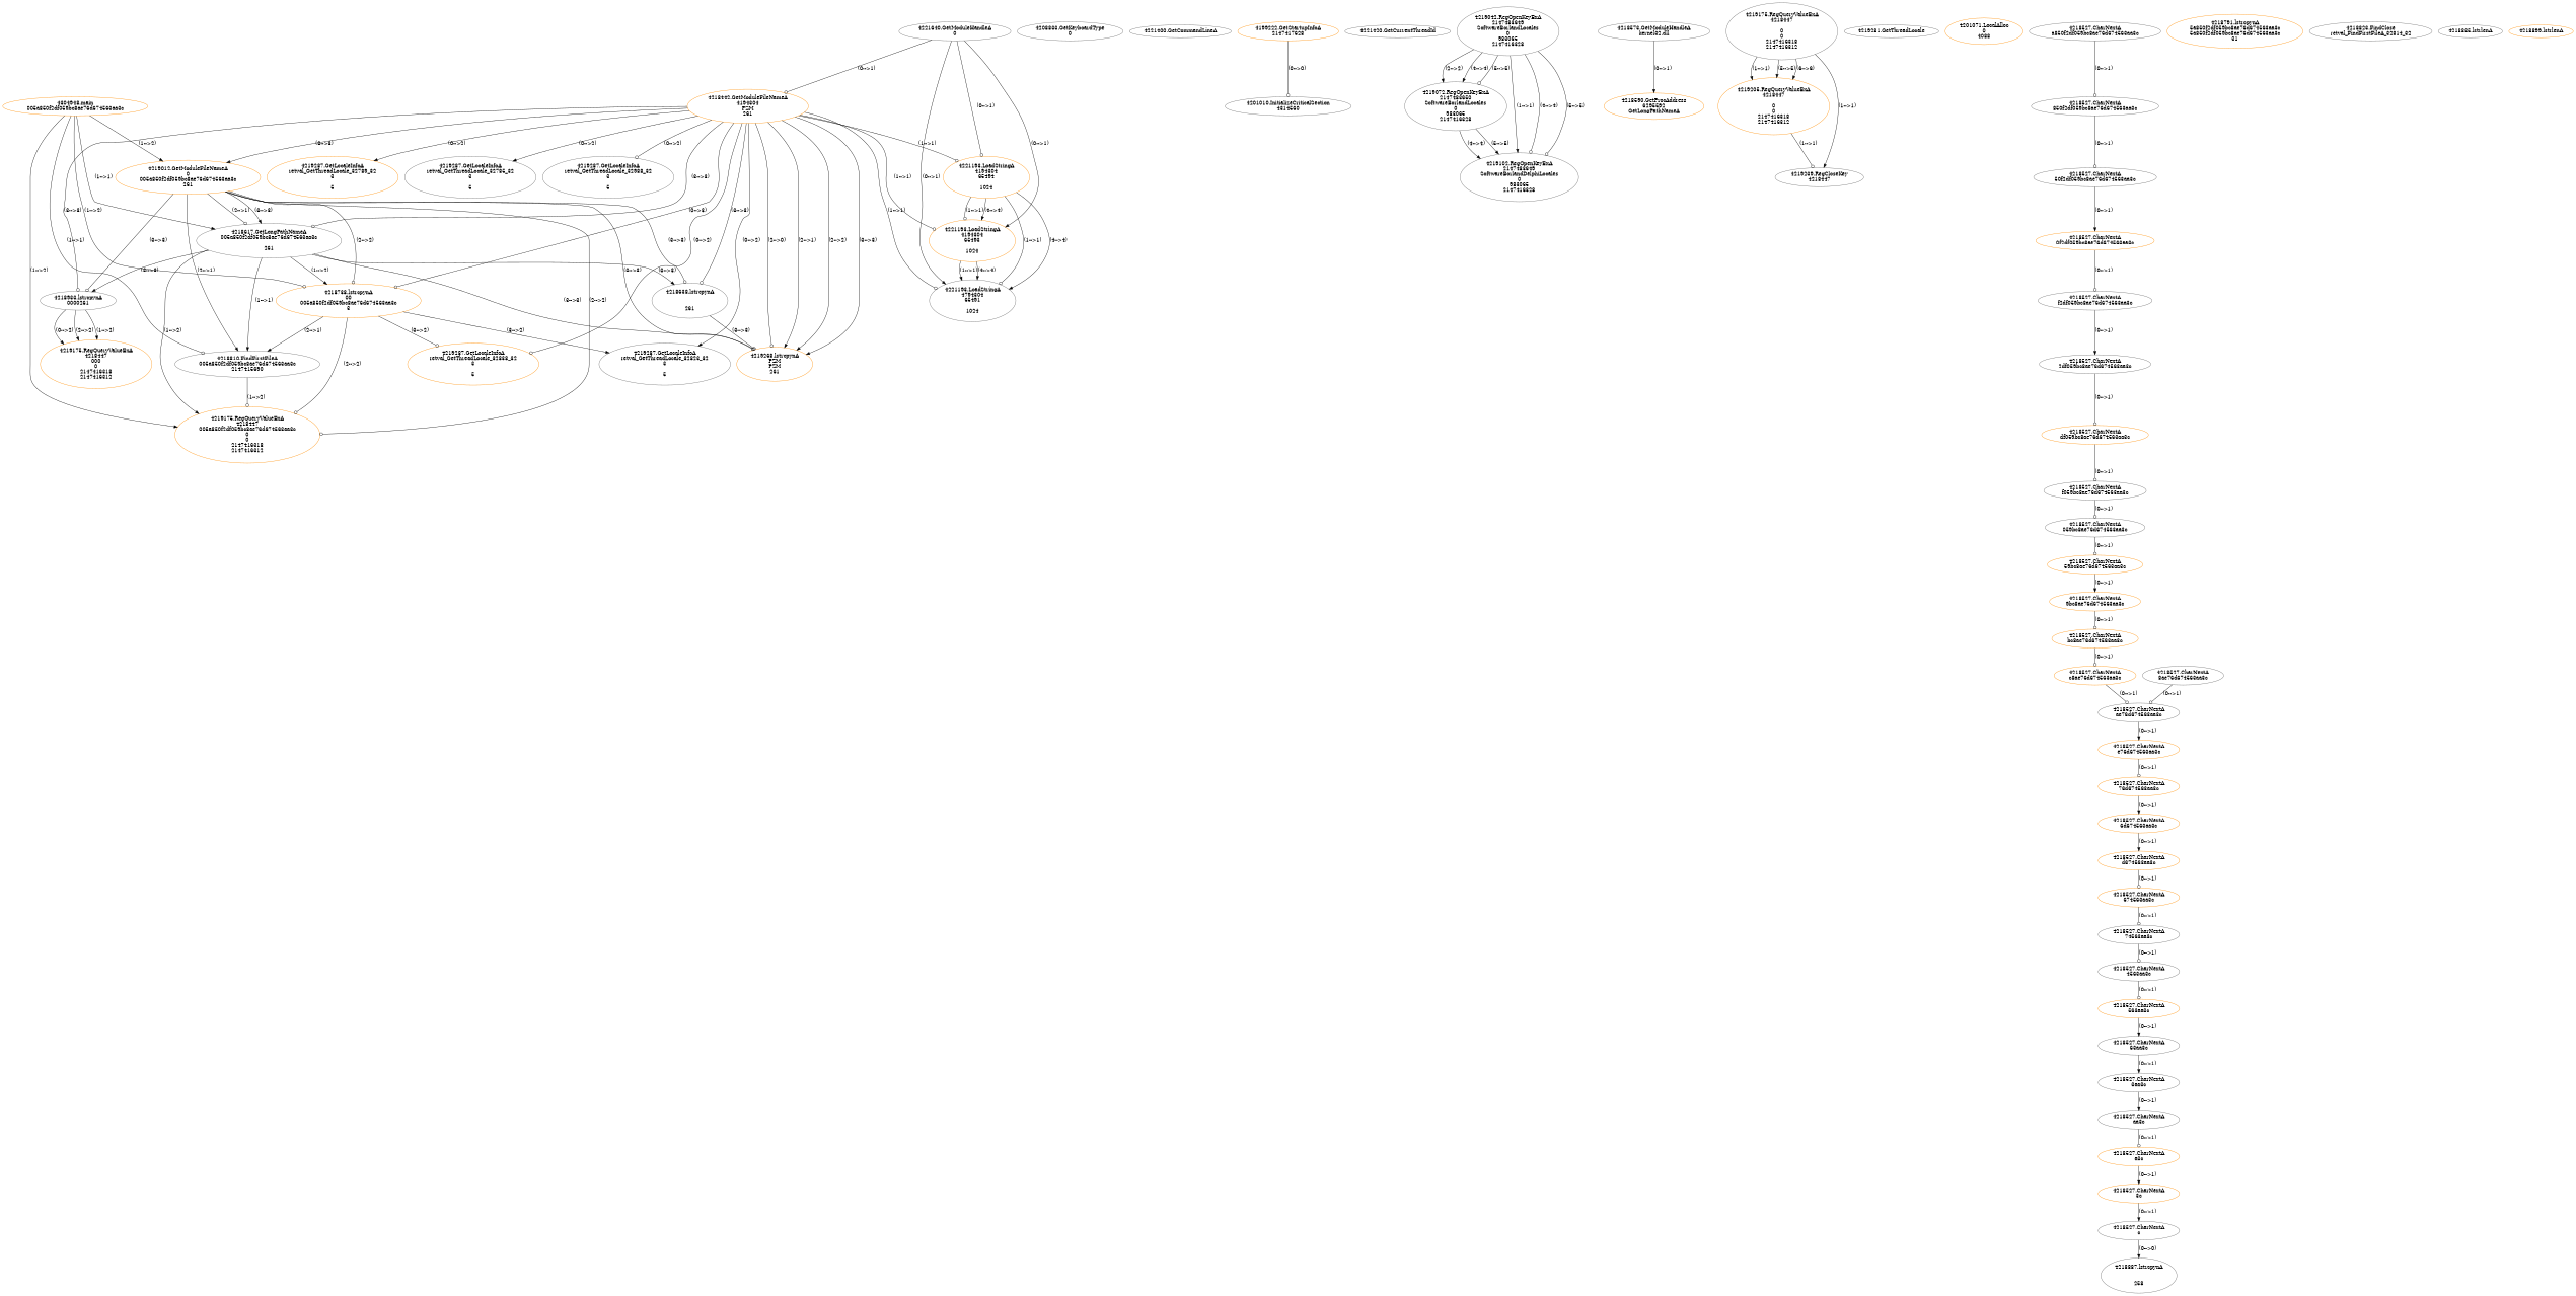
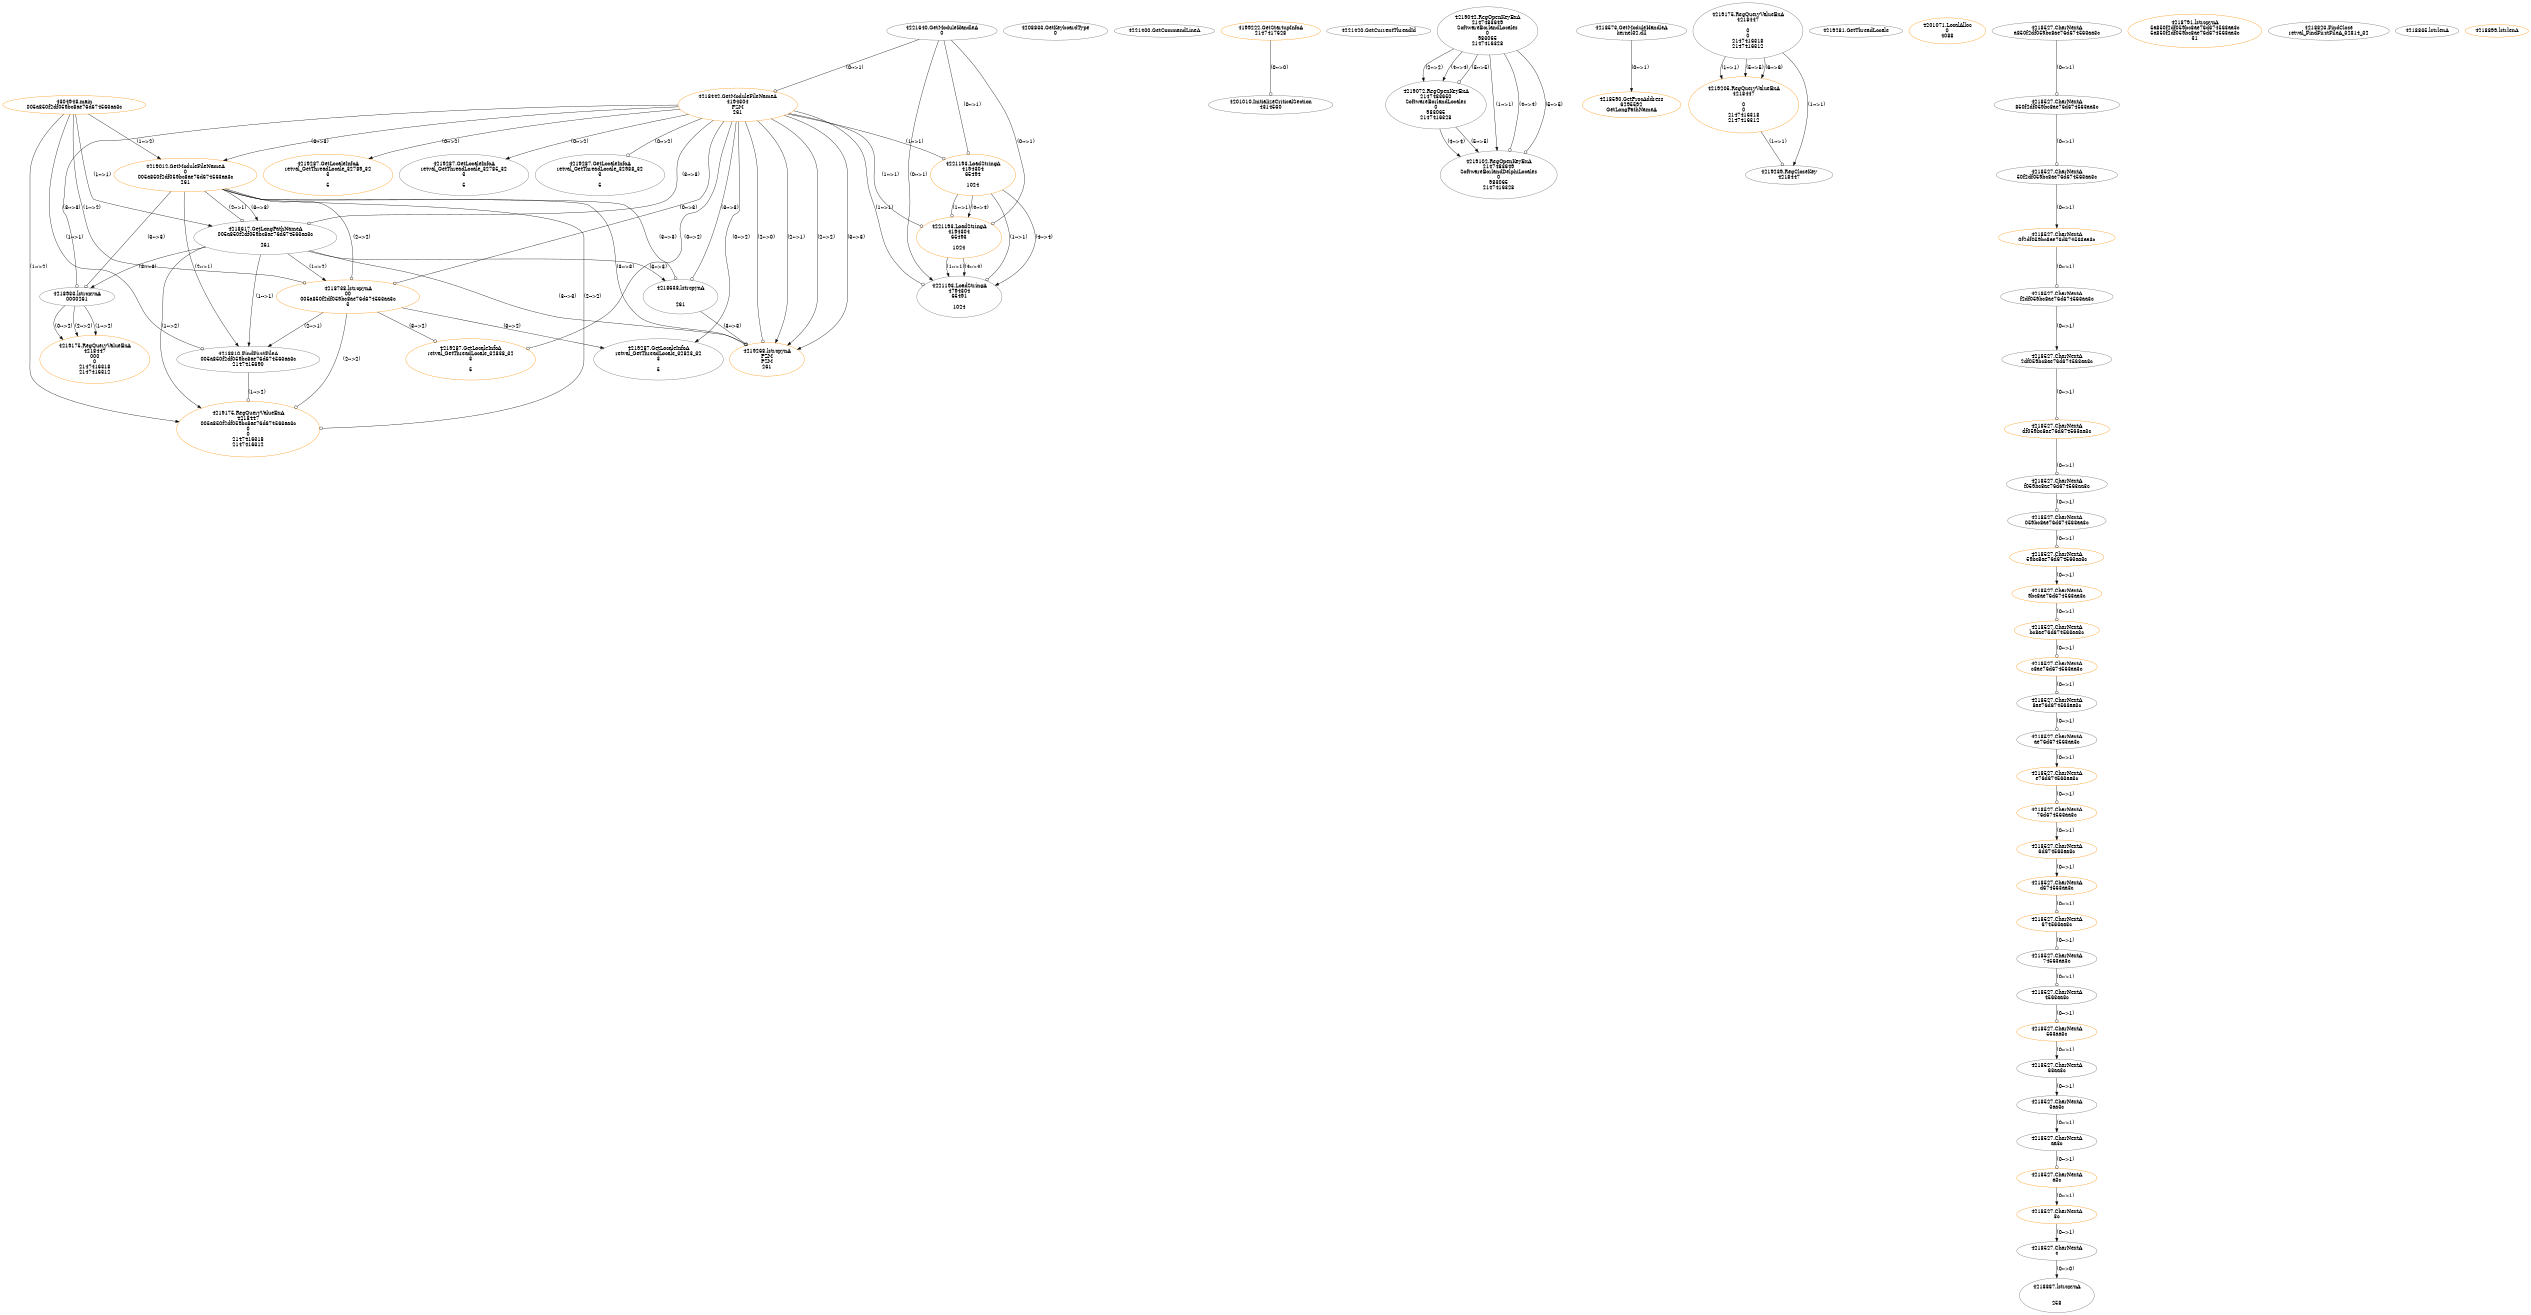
  digraph {
    node [color=gray40]
    edge [arrowhead=odot]
    n1 [color=darkorange label="4304948.main\n005a850f2df059bc8ae76d674563aa3c"]
    n2 [color=darkorange label="4219012.GetModuleFileNameA\n0\n005a850f2df059bc8ae76d674563aa3c\n261"]
    n3 [label="4218617.GetLongPathNameA\n005a850f2df059bc8ae76d674563aa3c\n\n261"]
    n4 [color=darkorange label="4218738.lstrcpynA\n00\n005a850f2df059bc8ae76d674563aa3c\n3"]
    n5 [label="4218810.FindFirstFileA\n005a850f2df059bc8ae76d674563aa3c\n2147415690"]
    n6 [color=darkorange label="4219175.RegQueryValueExA\n4218447\n005a850f2df059bc8ae76d674563aa3c\n0\n0\n2147416318\n2147416312"]
    n7 [label="4218638.lstrcpynA\n\n\n261"]
    n8 [color=darkorange label="4219268.lstrcpynA\nPZM\nPZM\n261"]
    n9 [label="4218933.lstrcpynA\n0000261"]
    n10 [color=darkorange label="4219287.GetLocaleInfoA\nretval_GetThreadLocale_32838_32\n3\n\n5"]
    n11 [label="4219287.GetLocaleInfoA\nretval_GetThreadLocale_32823_32\n3\n\n5"]
    n12 [label="4221640.GetModuleHandleA\n0"]
    n13 [color=darkorange label="4218442.GetModuleFileNameA\n4194304\nPZM\n261"]
    n14 [color=darkorange label="4221193.LoadStringA\n4194304\n65494\n\n1024"]
    n15 [color=darkorange label="4221193.LoadStringA\n4194304\n65493\n\n1024"]
    n16 [label="4221193.LoadStringA\n4794304\n65491\n\n1024"]
    n17 [color=darkorange label="4219287.GetLocaleInfoA\nretval_GetThreadLocale_32789_32\n3\n\n5"]
    n18 [label="4219287.GetLocaleInfoA\nretval_GetThreadLocale_32785_32\n3\n\n5"]
    n19 [label="4219287.GetLocaleInfoA\nretval_GetThreadLocale_32988_32\n3\n\n5"]
    n20 [label="4208833.GetKeyboardType\n0"]
    n21 [label="4221400.GetCommandLineA\n"]
    n22 [color=darkorange label="4199222.GetStartupInfoA\n2147417628"]
    n23 [label="4201010.InitializeCriticalSection\n4314560"]
    n24 [label="4221420.GetCurrentThreadId\n"]
    n25 [color=darkorange label="4219175.RegQueryValueExA\n4218447\n000\n0\n2147416318\n2147416312"]
    n26 [label="4219042.RegOpenKeyExA\n2147483649\nSoftware\Borland\Locales\n0\n983065\n2147416328"]
    n27 [label="4219072.RegOpenKeyExA\n2147483650\nSoftware\Borland\Locales\n0\n983065\n2147416328"]
    n28 [label="4219102.RegOpenKeyExA\n2147483649\nSoftware\Borland\Delphi\Locales\n0\n983065\n2147416328"]
    n29 [label="4218573.GetModuleHandleA\nkernel32.dll"]
    n30 [color=darkorange label="4218590.GetProcAddress\n6295592\nGetLongPathNameA"]
    n31 [label="4219175.RegQueryValueExA\n4218447\n\n0\n0\n2147416318\n2147416312"]
    n32 [color=darkorange label="4219205.RegQueryValueExA\n4218447\n\n0\n0\n2147416318\n2147416312"]
    n33 [label="4219239.RegCloseKey\n4218447"]
    n34 [label="4219281.GetThreadLocale\n"]
    n35 [color=darkorange label="4201071.LocalAlloc\n0\n4088"]
    n36 [label="4218527.CharNextA\na850f2df059bc8ae76d674563aa3c"]
    n37 [label="4218527.CharNextA\n850f2df059bc8ae76d674563aa3c"]
    n38 [label="4218527.CharNextA\n50f2df059bc8ae76d674563aa3c"]
    n39 [color=darkorange label="4218527.CharNextA\n0f2df059bc8ae76d674563aa3c"]
    n40 [label="4218527.CharNextA\nf2df059bc8ae76d674563aa3c"]
    n41 [label="4218527.CharNextA\n2df059bc8ae76d674563aa3c"]
    n42 [color=darkorange label="4218527.CharNextA\ndf059bc8ae76d674563aa3c"]
    n43 [label="4218527.CharNextA\nf059bc8ae76d674563aa3c"]
    n44 [label="4218527.CharNextA\n059bc8ae76d674563aa3c"]
    n45 [color=darkorange label="4218527.CharNextA\n59bc8ae76d674563aa3c"]
    n46 [color=darkorange label="4218527.CharNextA\n9bc8ae76d674563aa3c"]
    n47 [color=darkorange label="4218527.CharNextA\nbc8ae76d674563aa3c"]
    n48 [color=darkorange label="4218527.CharNextA\nc8ae76d674563aa3c"]
    n49 [label="4218527.CharNextA\n8ae76d674563aa3c"]
    n50 [label="4218527.CharNextA\nae76d674563aa3c"]
    n51 [color=darkorange label="4218527.CharNextA\ne76d674563aa3c"]
    n52 [color=darkorange label="4218527.CharNextA\n76d674563aa3c"]
    n53 [color=darkorange label="4218527.CharNextA\n6d674563aa3c"]
    n54 [color=darkorange label="4218527.CharNextA\nd674563aa3c"]
    n55 [color=darkorange label="4218527.CharNextA\n674563aa3c"]
    n56 [label="4218527.CharNextA\n74563aa3c"]
    n57 [label="4218527.CharNextA\n4563aa3c"]
    n58 [color=darkorange label="4218527.CharNextA\n563aa3c"]
    n59 [label="4218527.CharNextA\n63aa3c"]
    n60 [label="4218527.CharNextA\n3aa3c"]
    n61 [label="4218527.CharNextA\naa3c"]
    n62 [color=darkorange label="4218527.CharNextA\na3c"]
    n63 [color=darkorange label="4218527.CharNextA\n3c"]
    n64 [label="4218527.CharNextA\nc"]
    n65 [label="4218887.lstrcpynA\n\n\n258"]
    n66 [color=darkorange label="4218791.lstrcpynA\n5a850f2df059bc8ae76d674563aa3c\n5a850f2df059bc8ae76d674563aa3c\n31"]
    n67 [label="4218823.FindClose\nretval_FindFirstFileA_32814_32"]
    n68 [label="4218835.lstrlenA\n"]
    n69 [color=darkorange label="4218899.lstrlenA\n"]
    n1 -> n2 [arrowhead=normal label="(1-->2)"]
    n1 -> n3 [arrowhead=normal label="(1-->1)"]
    n1 -> n4 [label="(1-->2)"]
    n1 -> n5 [label="(1-->1)"]
    n1 -> n6 [arrowhead=normal label="(1-->2)"]
    n2 -> n3 [label="(2-->1)"]
    n2 -> n3 [arrowhead=normal label="(3-->3)"]
    n2 -> n4 [label="(2-->2)"]
    n2 -> n5 [arrowhead=normal label="(2-->1)"]
    n2 -> n6 [label="(2-->2)"]
    n2 -> n7 [label="(3-->3)"]
    n2 -> n8 [label="(3-->3)"]
    n2 -> n9 [label="(3-->3)"]
    n3 -> n4 [arrowhead=normal label="(1-->2)"]
    n3 -> n5 [arrowhead=normal label="(1-->1)"]
    n3 -> n6 [arrowhead=normal label="(1-->2)"]
    n3 -> n7 [arrowhead=normal label="(3-->3)"]
    n3 -> n8 [label="(3-->3)"]
    n3 -> n9 [arrowhead=normal label="(3-->3)"]
    n4 -> n5 [arrowhead=normal label="(2-->1)"]
    n4 -> n6 [label="(2-->2)"]
    n4 -> n10 [label="(3-->2)"]
    n4 -> n11 [arrowhead=normal label="(3-->2)"]
    n5 -> n6 [label="(1-->2)"]
    n7 -> n8 [label="(3-->3)"]
    n9 -> n25 [arrowhead=normal label="(1-->2)"]
    n9 -> n25 [arrowhead=normal label="(2-->2)"]
    n9 -> n25 [arrowhead=normal label="(0-->2)"]
    n12 -> n13 [label="(0-->1)"]
    n12 -> n14 [label="(0-->1)"]
-   n12 -> n15 [arrowhead=normal label="(0-->1)"]
+   n12 -> n15 [label="(0-->1)"]
    n12 -> n16 [arrowhead=normal label="(0-->1)"]
    n13 -> n2 [arrowhead=normal label="(3-->3)"]
    n13 -> n3 [label="(3-->3)"]
    n13 -> n4 [label="(0-->3)"]
    n13 -> n7 [label="(3-->3)"]
    n13 -> n8 [arrowhead=normal label="(2-->1)"]
    n13 -> n8 [arrowhead=normal label="(2-->2)"]
    n13 -> n8 [arrowhead=normal label="(3-->3)"]
    n13 -> n8 [label="(2-->0)"]
    n13 -> n9 [label="(3-->3)"]
    n13 -> n10 [label="(0-->2)"]
    n13 -> n11 [arrowhead=normal label="(0-->2)"]
    n13 -> n14 [label="(1-->1)"]
    n13 -> n15 [label="(1-->1)"]
    n13 -> n16 [label="(1-->1)"]
    n13 -> n17 [arrowhead=normal label="(0-->2)"]
    n13 -> n18 [arrowhead=normal label="(0-->2)"]
    n13 -> n19 [label="(0-->2)"]
    n14 -> n15 [label="(1-->1)"]
    n14 -> n15 [arrowhead=normal label="(4-->4)"]
    n14 -> n16 [label="(1-->1)"]
    n14 -> n16 [arrowhead=normal label="(4-->4)"]
    n15 -> n16 [arrowhead=normal label="(1-->1)"]
    n15 -> n16 [arrowhead=normal label="(4-->4)"]
    n22 -> n23 [label="(0-->0)"]
    n26 -> n27 [arrowhead=normal label="(2-->2)"]
    n26 -> n27 [arrowhead=normal label="(4-->4)"]
    n26 -> n27 [label="(5-->5)"]
    n26 -> n28 [arrowhead=normal label="(1-->1)"]
    n26 -> n28 [label="(4-->4)"]
    n26 -> n28 [label="(5-->5)"]
    n27 -> n28 [arrowhead=normal label="(4-->4)"]
    n27 -> n28 [arrowhead=normal label="(5-->5)"]
    n29 -> n30 [arrowhead=normal label="(0-->1)"]
    n31 -> n32 [arrowhead=normal label="(1-->1)"]
    n31 -> n32 [arrowhead=normal label="(5-->5)"]
    n31 -> n32 [arrowhead=normal label="(6-->6)"]
    n31 -> n33 [arrowhead=normal label="(1-->1)"]
    n32 -> n33 [label="(1-->1)"]
    n36 -> n37 [label="(0-->1)"]
    n37 -> n38 [label="(0-->1)"]
    n38 -> n39 [arrowhead=normal label="(0-->1)"]
    n39 -> n40 [label="(0-->1)"]
    n40 -> n41 [arrowhead=normal label="(0-->1)"]
    n41 -> n42 [label="(0-->1)"]
    n42 -> n43 [label="(0-->1)"]
    n43 -> n44 [label="(0-->1)"]
    n44 -> n45 [label="(0-->1)"]
    n45 -> n46 [arrowhead=normal label="(0-->1)"]
    n46 -> n47 [label="(0-->1)"]
    n47 -> n48 [label="(0-->1)"]
-   n48 -> n50 [label="(0-->1)"]
+   n48 -> n49 [label="(0-->1)"]
    n49 -> n50 [label="(0-->1)"]
    n50 -> n51 [arrowhead=normal label="(0-->1)"]
    n51 -> n52 [label="(0-->1)"]
    n52 -> n53 [arrowhead=normal label="(0-->1)"]
    n53 -> n54 [arrowhead=normal label="(0-->1)"]
    n54 -> n55 [label="(0-->1)"]
    n55 -> n56 [label="(0-->1)"]
    n56 -> n57 [label="(0-->1)"]
    n57 -> n58 [label="(0-->1)"]
    n58 -> n59 [arrowhead=normal label="(0-->1)"]
    n59 -> n60 [arrowhead=normal label="(0-->1)"]
    n60 -> n61 [arrowhead=normal label="(0-->1)"]
    n61 -> n62 [label="(0-->1)"]
    n62 -> n63 [arrowhead=normal label="(0-->1)"]
    n63 -> n64 [arrowhead=normal label="(0-->1)"]
    n64 -> n65 [arrowhead=normal label="(0-->0)"]
  }
